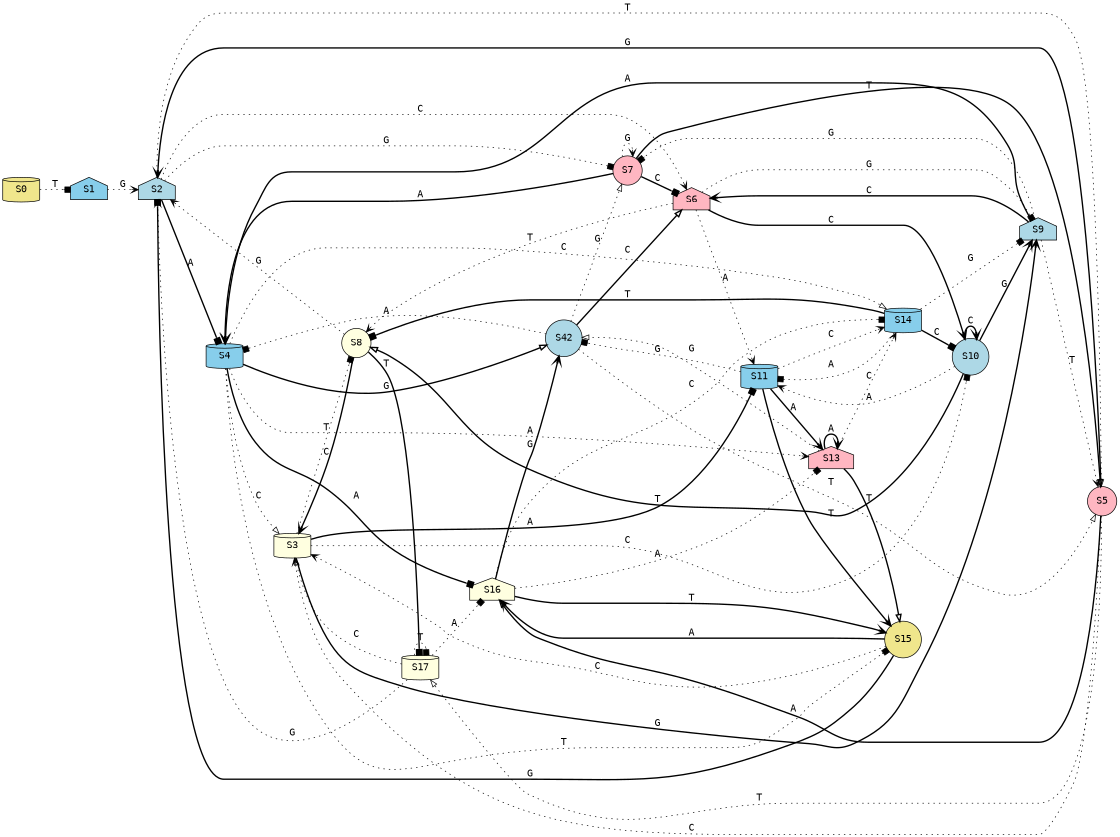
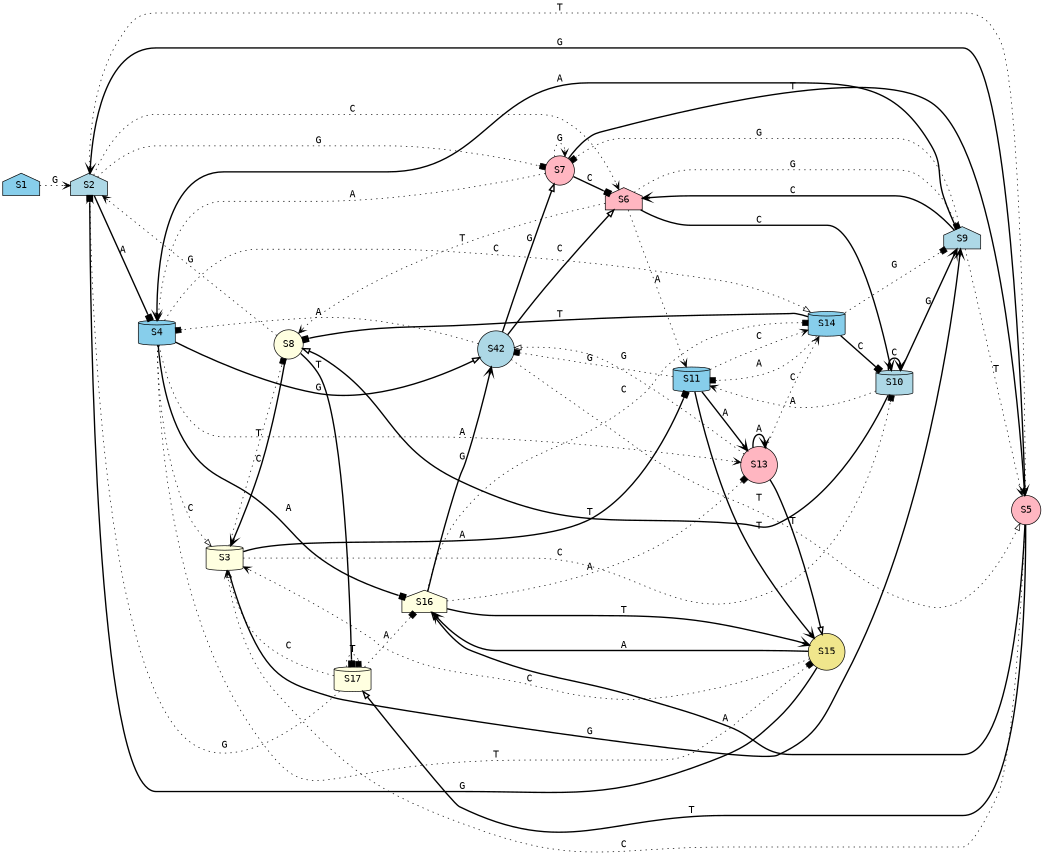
  strict digraph {
    fontname="DejaVu Sans Mono"
    rankdir=LR
    node [fillcolor=skyblue fontname="DejaVu Sans Mono" shape=cylinder style=filled]
    edge [arrowhead=vee fontname="DejaVu Sans Mono" style=dotted]
-   S0 [fillcolor=khaki]
    S1 [shape=house]
    S2 [fillcolor=lightblue shape=house]
    S4
    S5 [fillcolor=lightpink shape=circle]
    S6 [fillcolor=lightpink shape=house]
    S7 [fillcolor=lightpink shape=circle]
    S3 [fillcolor=lightyellow]
    S8 [fillcolor=lightyellow shape=circle]
    S9 [fillcolor=lightblue shape=house]
-   S10 [fillcolor=lightblue shape=circle]
+   S10 [fillcolor=lightblue]
    S11
    n13 [fillcolor=lightblue label=S42 shape=circle]
-   S13 [fillcolor=lightpink shape=house]
+   S13 [fillcolor=lightpink shape=circle]
    S14
    S15 [fillcolor=khaki shape=circle]
    S16 [fillcolor=lightyellow shape=house]
    S17 [fillcolor=lightyellow]
-   S0 -> S1 [arrowhead=box label=T]
    S1 -> S2 [label=G]
    S2 -> S4 [arrowhead=box label=A style=bold]
    S2 -> S5 [arrowhead=onormal label=T]
    S2 -> S6 [label=C]
    S2 -> S7 [arrowhead=box label=G]
    S4 -> S3 [arrowhead=onormal label=C]
    S4 -> n13 [arrowhead=onormal label=G style=bold]
    S4 -> S13 [label=A]
    S4 -> S14 [arrowhead=onormal label=C]
    S4 -> S15 [arrowhead=box label=T]
    S4 -> S16 [arrowhead=box label=A style=bold]
    S5 -> S2 [label=G style=bold]
    S5 -> S3 [label=C]
    S5 -> S16 [arrowhead=onormal label=A style=bold]
-   S5 -> S17 [arrowhead=onormal label=T]
+   S5 -> S17 [arrowhead=onormal label=T style=bold]
    S6 -> S8 [label=T]
    S6 -> S9 [arrowhead=box label=G]
    S6 -> S10 [label=C style=bold]
    S6 -> S11 [label=A]
-   S7 -> S4 [label=A style=bold]
-   S7 -> S5 [arrowhead=onormal label=T style=bold]
+   S7 -> S4 [label=A]
+   S7 -> S5 [label=T style=bold]
    S7 -> S6 [arrowhead=box label=C style=bold]
    S7 -> S7 [label=G]
    S3 -> S8 [arrowhead=box label=T]
    S3 -> S9 [label=G style=bold]
    S3 -> S10 [arrowhead=box label=C]
    S3 -> S11 [arrowhead=box label=A style=bold]
    S8 -> S2 [label=G]
    S8 -> S3 [label=C style=bold]
    S8 -> S17 [arrowhead=box label=T style=bold]
    S9 -> S4 [label=A style=bold]
    S9 -> S5 [label=T]
    S9 -> S6 [label=C style=bold]
    S9 -> S7 [arrowhead=box label=G]
    S10 -> S8 [arrowhead=onormal label=T style=bold]
    S10 -> S9 [label=G style=bold]
    S10 -> S10 [label=C style=bold]
    S10 -> S11 [label=A]
    S11 -> n13 [arrowhead=box label=G]
    S11 -> S13 [label=A style=bold]
    S11 -> S14 [label=C]
    S11 -> S15 [label=T style=bold]
    n13 -> S4 [arrowhead=box label=A]
    n13 -> S5 [arrowhead=onormal label=T]
    n13 -> S6 [arrowhead=onormal label=C style=bold]
-   n13 -> S7 [arrowhead=onormal label=G]
+   n13 -> S7 [arrowhead=onormal label=G style=bold]
    S13 -> n13 [arrowhead=onormal label=G]
    S13 -> S13 [label=A style=bold]
    S13 -> S14 [label=C]
    S13 -> S15 [arrowhead=onormal label=T style=bold]
    S14 -> S8 [arrowhead=box label=T style=bold]
    S14 -> S9 [arrowhead=box label=G]
    S14 -> S10 [arrowhead=box label=C style=bold]
    S14 -> S11 [arrowhead=box label=A]
    S15 -> S2 [arrowhead=box label=G style=bold]
    S15 -> S3 [label=C]
    S15 -> S16 [label=A style=bold]
    S16 -> n13 [label=G style=bold]
    S16 -> S13 [arrowhead=box label=A]
    S16 -> S14 [arrowhead=box label=C]
    S16 -> S15 [label=T style=bold]
    S17 -> S2 [label=G]
    S17 -> S3 [arrowhead=onormal label=C]
    S17 -> S16 [arrowhead=box label=A]
    S17 -> S17 [arrowhead=box label=T]
  }
